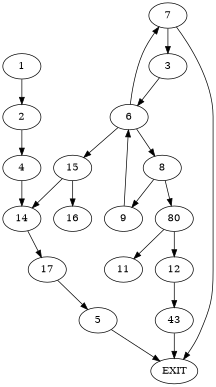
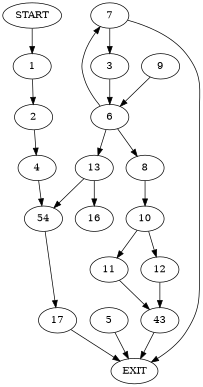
  digraph {
+   n1 [label=START]
    1
    2
    n4 [label=EXIT]
    4
    3
    6
-   14
+   14 [label=54]
    5
-   15
+   15 [label=13]
    7
    8
    17
    16
    9
-   10 [label=80]
+   10
    11
    12
    n19 [label=43]
+   n1 -> 1
    1 -> 2
    2 -> 4
    4 -> 14
    3 -> 6
    6 -> 15
    6 -> 7
    6 -> 8
    14 -> 17
    5 -> n4
    15 -> 14
    15 -> 16
    7 -> n4
    7 -> 3
-   8 -> 9
    8 -> 10
-   17 -> 5
+   17 -> n4
    9 -> 6
    10 -> 11
    10 -> 12
+   11 -> n19
    12 -> n19
    n19 -> n4
  }
